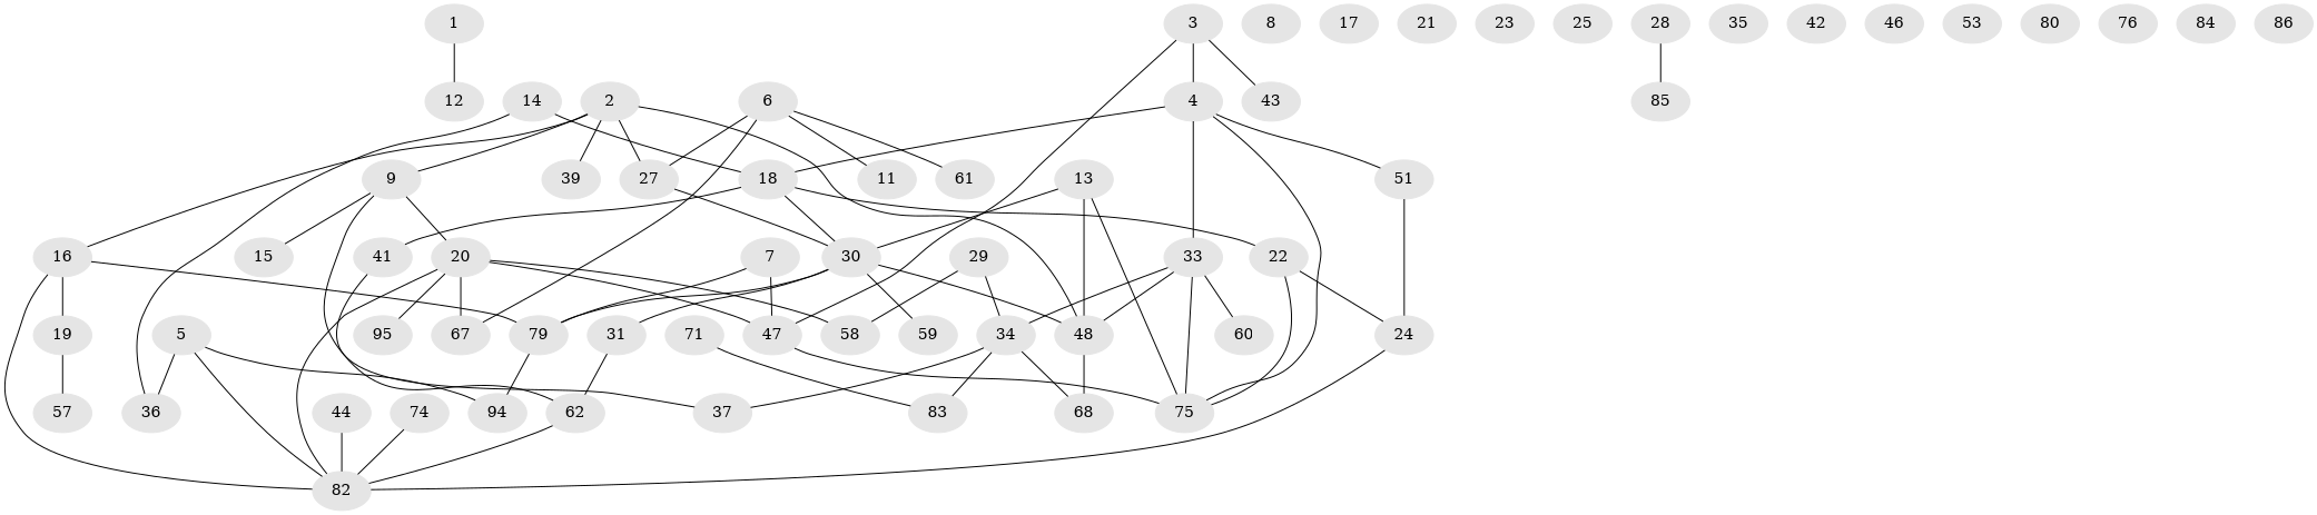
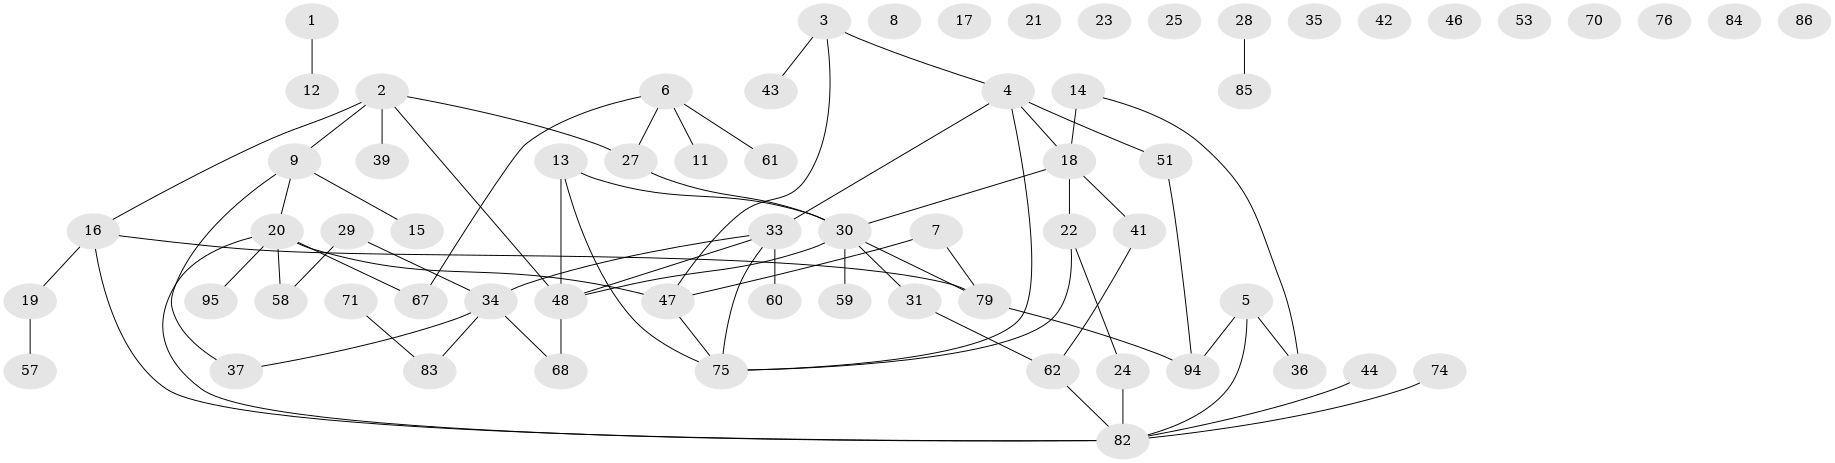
  graph {
    node [color=gray90 style=filled]
    1 [super="+26"]
    12 [super="+87"]
    2 [super="+10"]
    9 [super="+72"]
    16
    27
    39
    48 [super="+80"]
    15
    20 [super="+88"]
    37
    82 [super="+92"]
    79 [super="+89"]
    19 [super="+90"]
    30 [super="+38"]
    68 [super="+73"]
    3 [super="+45"]
    4 [super="+74"]
    43
    47 [super="+49"]
    18 [super="+91"]
    33 [super="+66"]
    51 [super="+55"]
    75 [super="+81"]
    22 [super="+56"]
    41 [super="+69"]
    34 [super="+40"]
    60
    94
    5 [super="+78"]
    36
    6 [super="+63"]
    11
    61
    67
    7
    8
    58 [super="+93"]
    95
    13 [super="+52"]
    31 [super="+54"]
    59
    14 [super="+50"]
    57
    17
    24 [super="+96"]
    62 [super="+64"]
    21
    23
    25
    28
    85
    29 [super="+65"]
    83
    35
    42
    44
    46
    53
-   70 [label=80]
+   70
    71
    76
    n63 [label=74]
    84
    86
    1 -- 12
    2 -- 9
    2 -- 16
    2 -- 27
    2 -- 39
    2 -- 48
    9 -- 15
    9 -- 20
    9 -- 37
    16 -- 82
    16 -- 79
    16 -- 19
    27 -- 30
    48 -- 68
    20 -- 82
    20 -- 47
    20 -- 67
    20 -- 58
    20 -- 95
    79 -- 94
    19 -- 57
    30 -- 48
    30 -- 79
    30 -- 31
    30 -- 59
    3 -- 4
    3 -- 43
    3 -- 47
    4 -- 18
    4 -- 33
    4 -- 51
    4 -- 75
    47 -- 75
    18 -- 30
    18 -- 22 [weight=2]
    18 -- 41
    33 -- 48
    33 -- 75
    33 -- 34 [weight=2]
    33 -- 60
-   51 -- 24
+   51 -- 94
    22 -- 75
    22 -- 24
    41 -- 62
    34 -- 37
    34 -- 68
    34 -- 83
    5 -- 82
    5 -- 94
    5 -- 36
    6 -- 27
    6 -- 11
    6 -- 61
    6 -- 67
    7 -- 79
    7 -- 47
    13 -- 48
    13 -- 30 [weight=2]
    13 -- 75
    31 -- 62
    14 -- 18 [weight=2]
    14 -- 36
    24 -- 82
    62 -- 82
    28 -- 85
    29 -- 34
    29 -- 58
    44 -- 82
    71 -- 83
    n63 -- 82
  }
